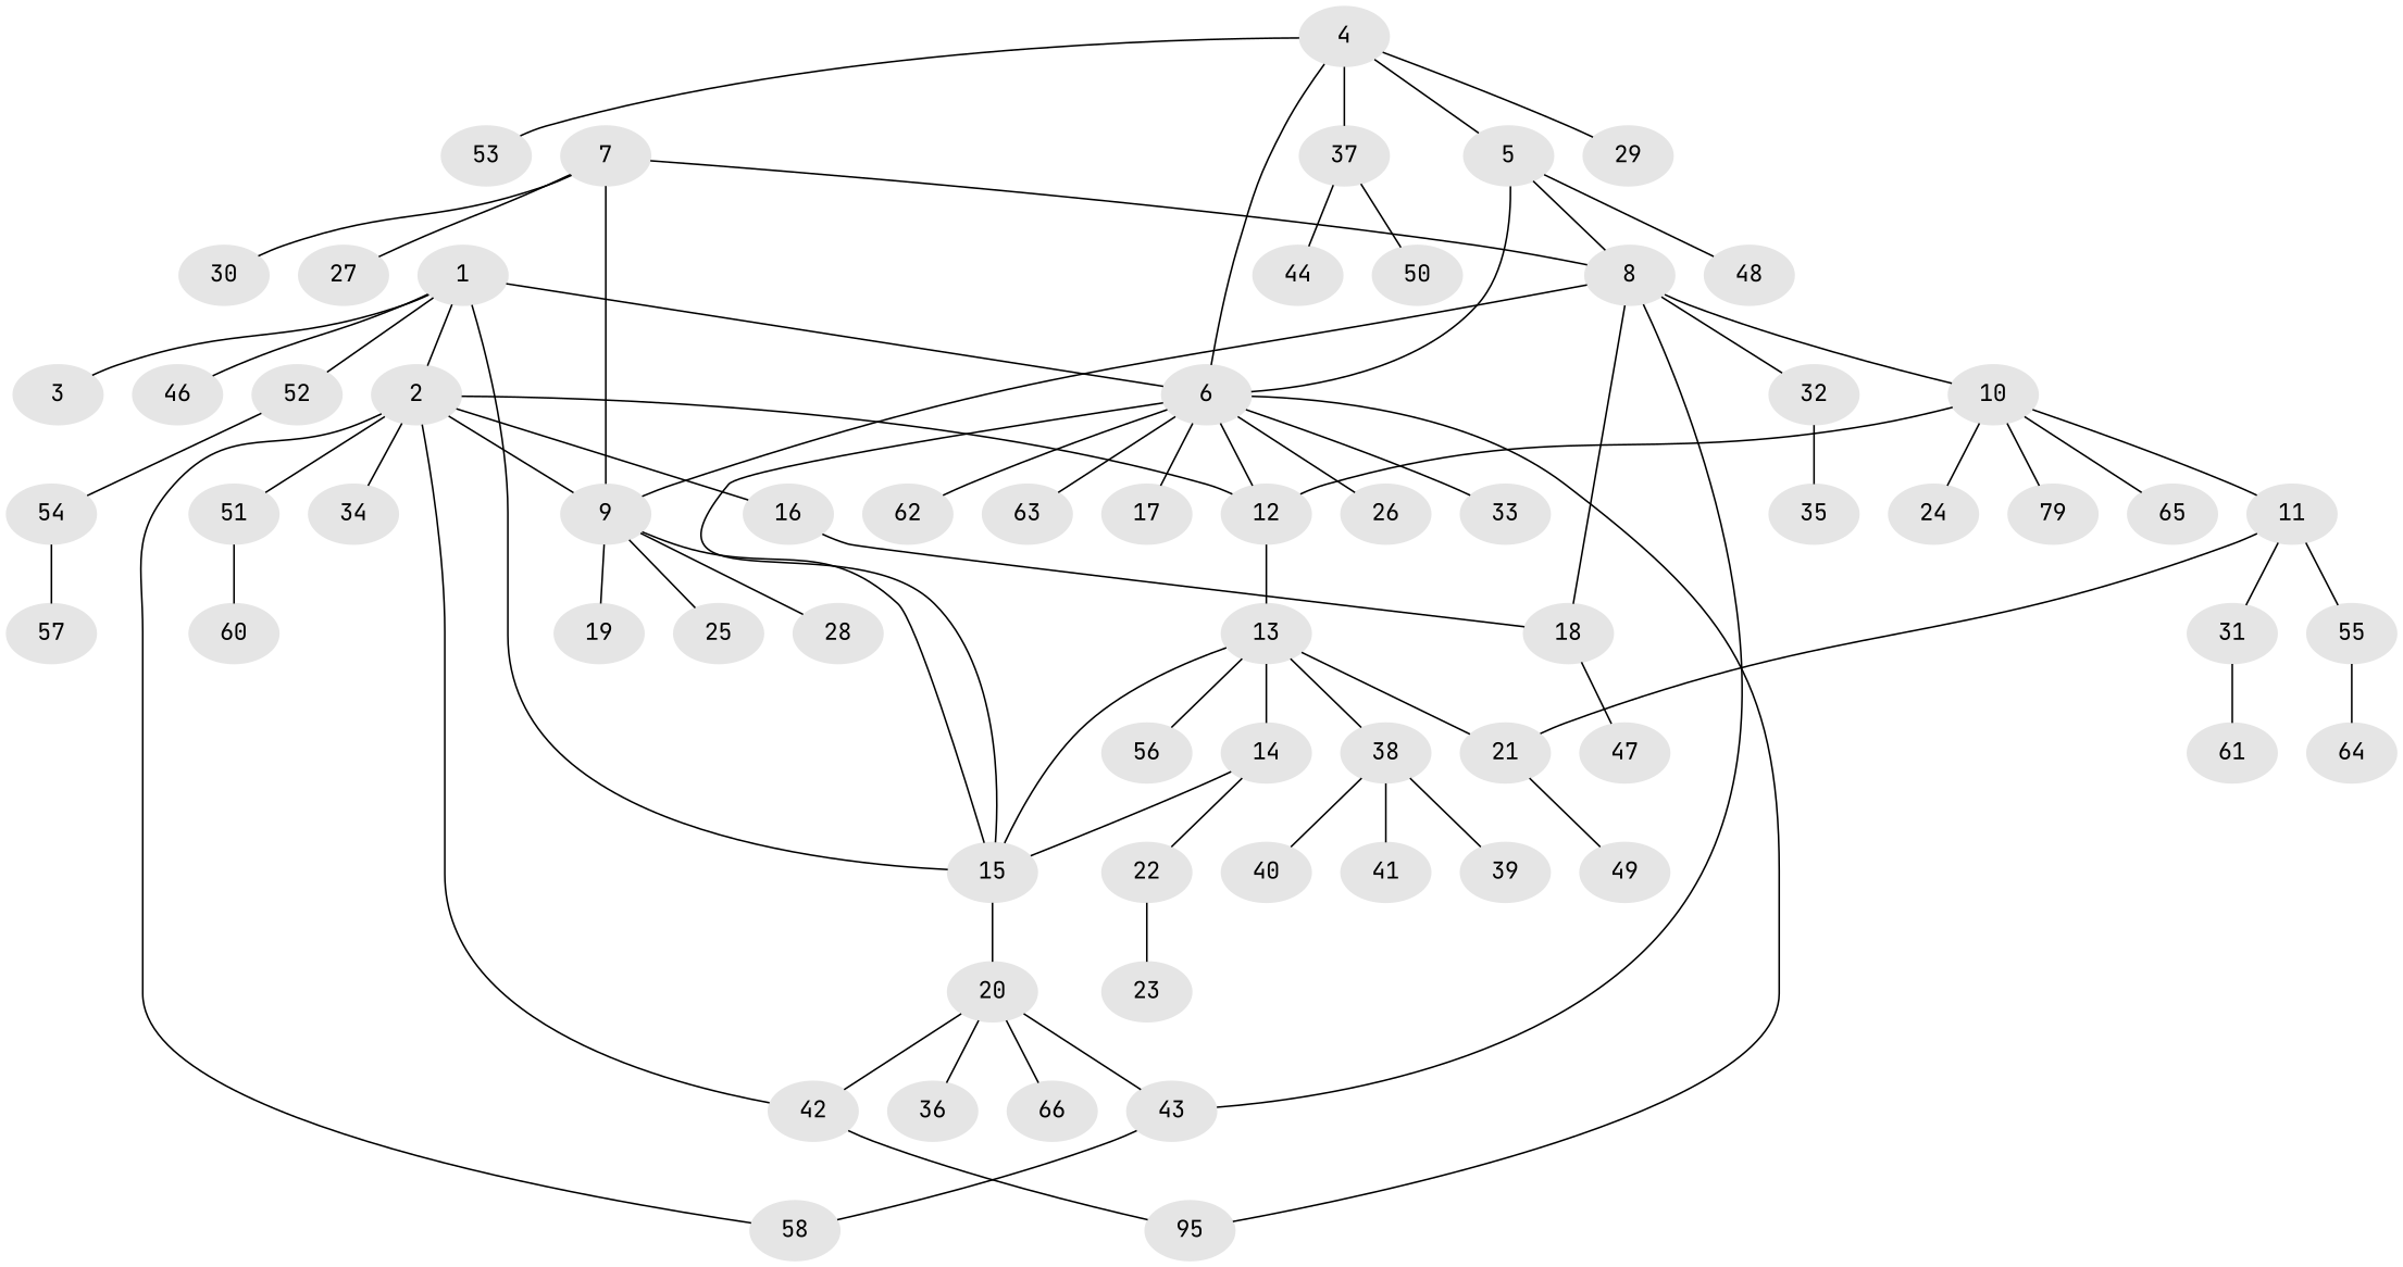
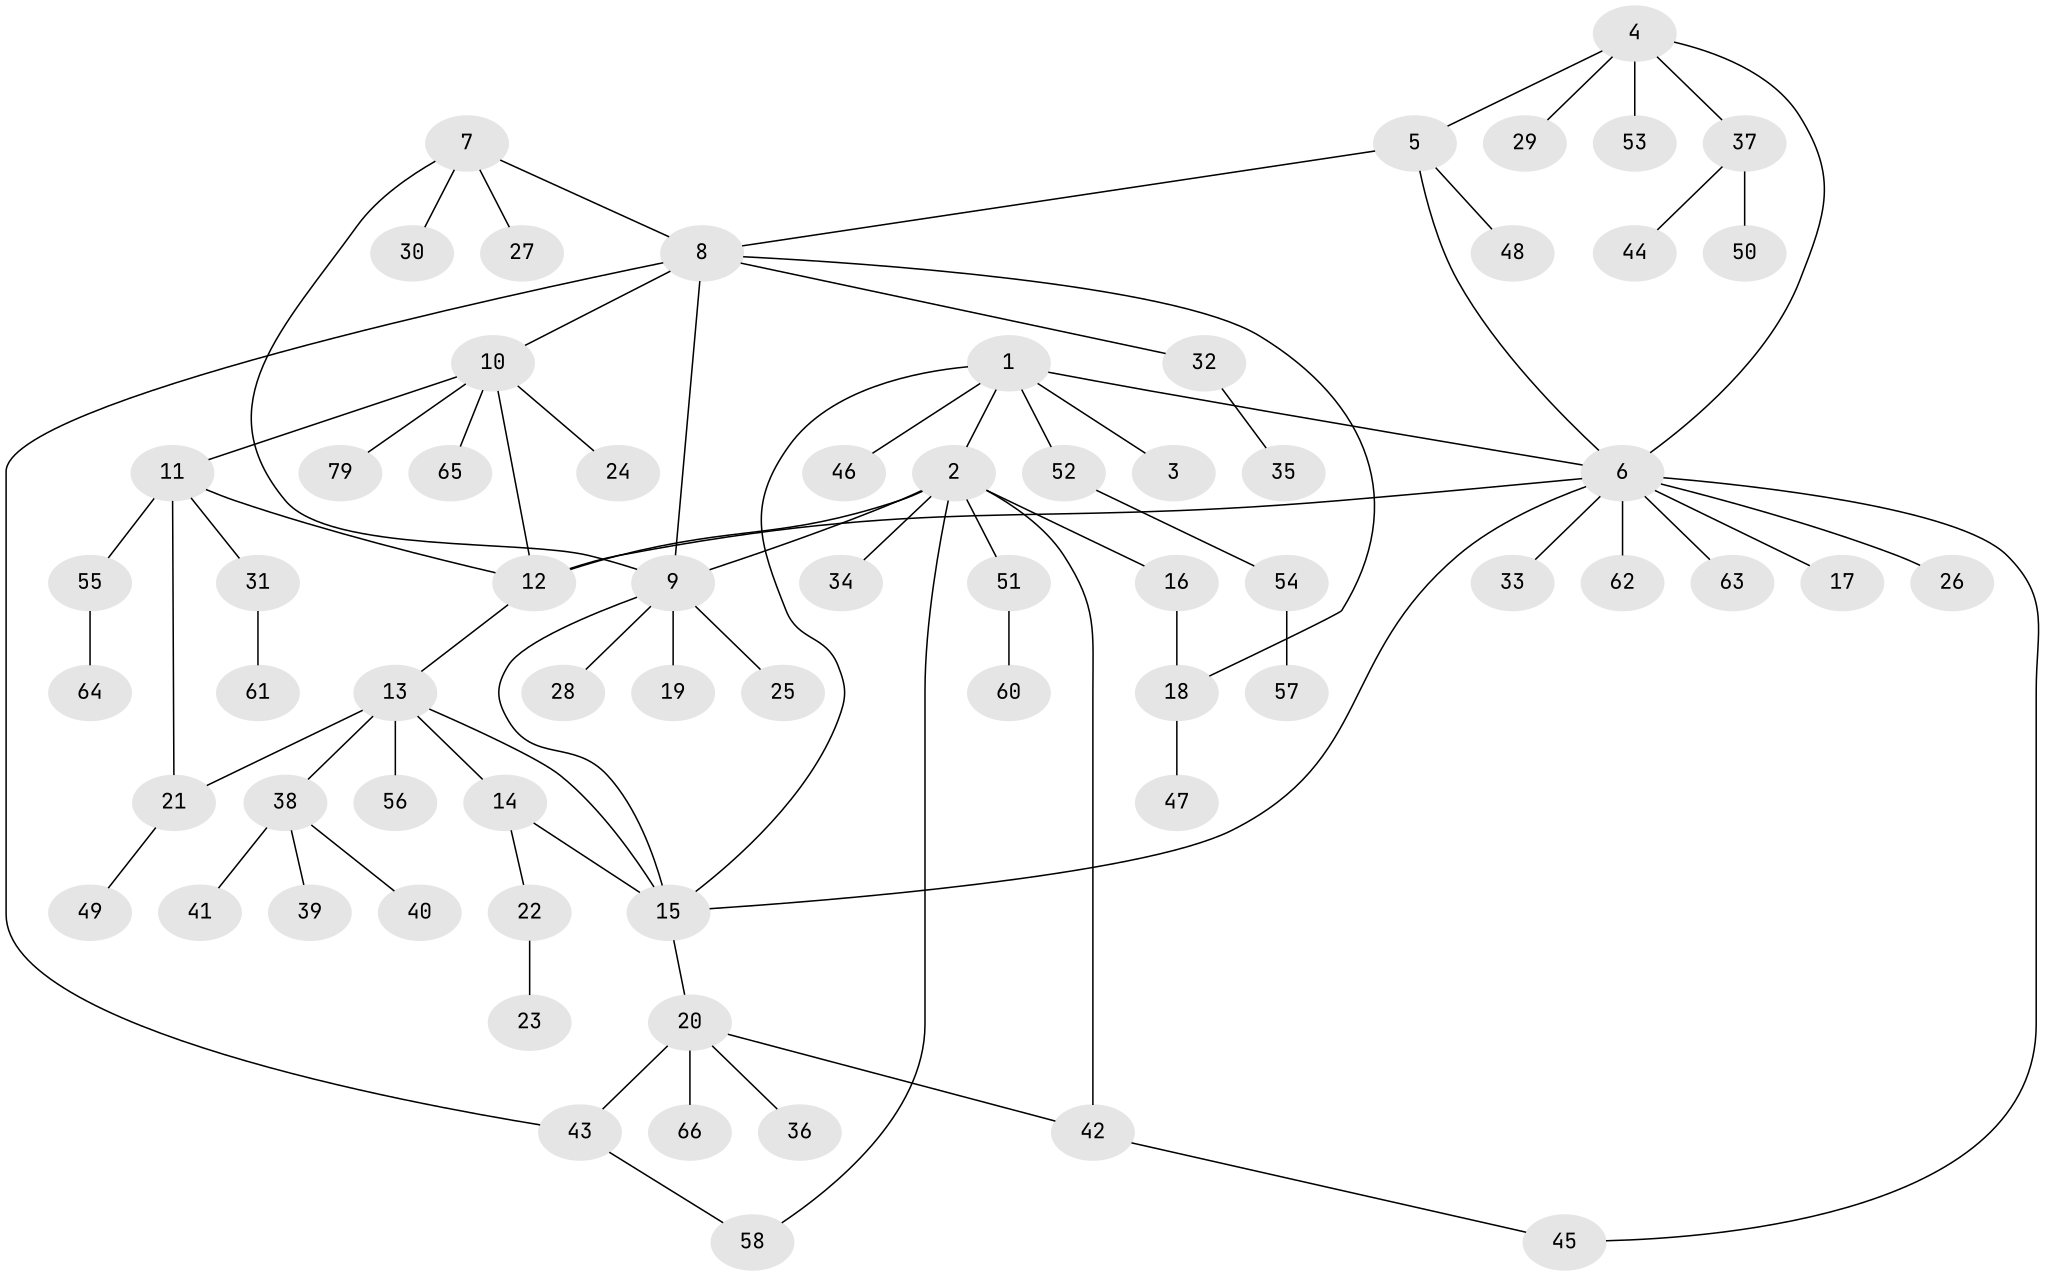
  graph {
    fontname="JetBrains Mono"
    node [color=gray90 fontname="JetBrains Mono" style=filled]
    edge [fontname="JetBrains Mono"]
    1
    2
    3
    6
    15
    46
    52
    9
    12
    16
    34
    42
    51
    58
    17
    26
    33
-   45 [label=95]
+   45
    62
    63
    20
    54
    19
    25
    28
    13
    18
    60
    4
    5
    29
    37
    53
    8
    48
    44
    50
    10
    32
    43
    7
    27
    30
    11
    24
    n46 [label=79]
    65
    47
    35
    21
    31
    55
    49
    61
    64
    14
    38
    56
    22
    39
    40
    41
    23
    36
    66
    57
    1 -- 2
    1 -- 3
    1 -- 6
    1 -- 15
    1 -- 46
    1 -- 52
    2 -- 9
    2 -- 12
    2 -- 16
    2 -- 34
    2 -- 42
    2 -- 51
    2 -- 58
    6 -- 15
    6 -- 12
    6 -- 17
    6 -- 26
    6 -- 33
    6 -- 45
    6 -- 62
    6 -- 63
    15 -- 20
    52 -- 54
    9 -- 15
    9 -- 19
    9 -- 25
    9 -- 28
    12 -- 13
    16 -- 18
    42 -- 45
    51 -- 60
    20 -- 42
    20 -- 43
    20 -- 36
    20 -- 66
    54 -- 57
    13 -- 15
    13 -- 21
    13 -- 14
    13 -- 38
    13 -- 56
    18 -- 47
    4 -- 6
    4 -- 5
    4 -- 29
    4 -- 37
    4 -- 53
    5 -- 6
    5 -- 8
    5 -- 48
    37 -- 44
    37 -- 50
    8 -- 9
    8 -- 18
    8 -- 10
    8 -- 32
    8 -- 43
    10 -- 12
    10 -- 11
    10 -- 24
    10 -- n46
    10 -- 65
    32 -- 35
    43 -- 58
    7 -- 9
    7 -- 8
    7 -- 27
    7 -- 30
+   11 -- 12
    11 -- 21
    11 -- 31
    11 -- 55
    21 -- 49
    31 -- 61
    55 -- 64
    14 -- 15
    14 -- 22
    38 -- 39
    38 -- 40
    38 -- 41
    22 -- 23
  }
